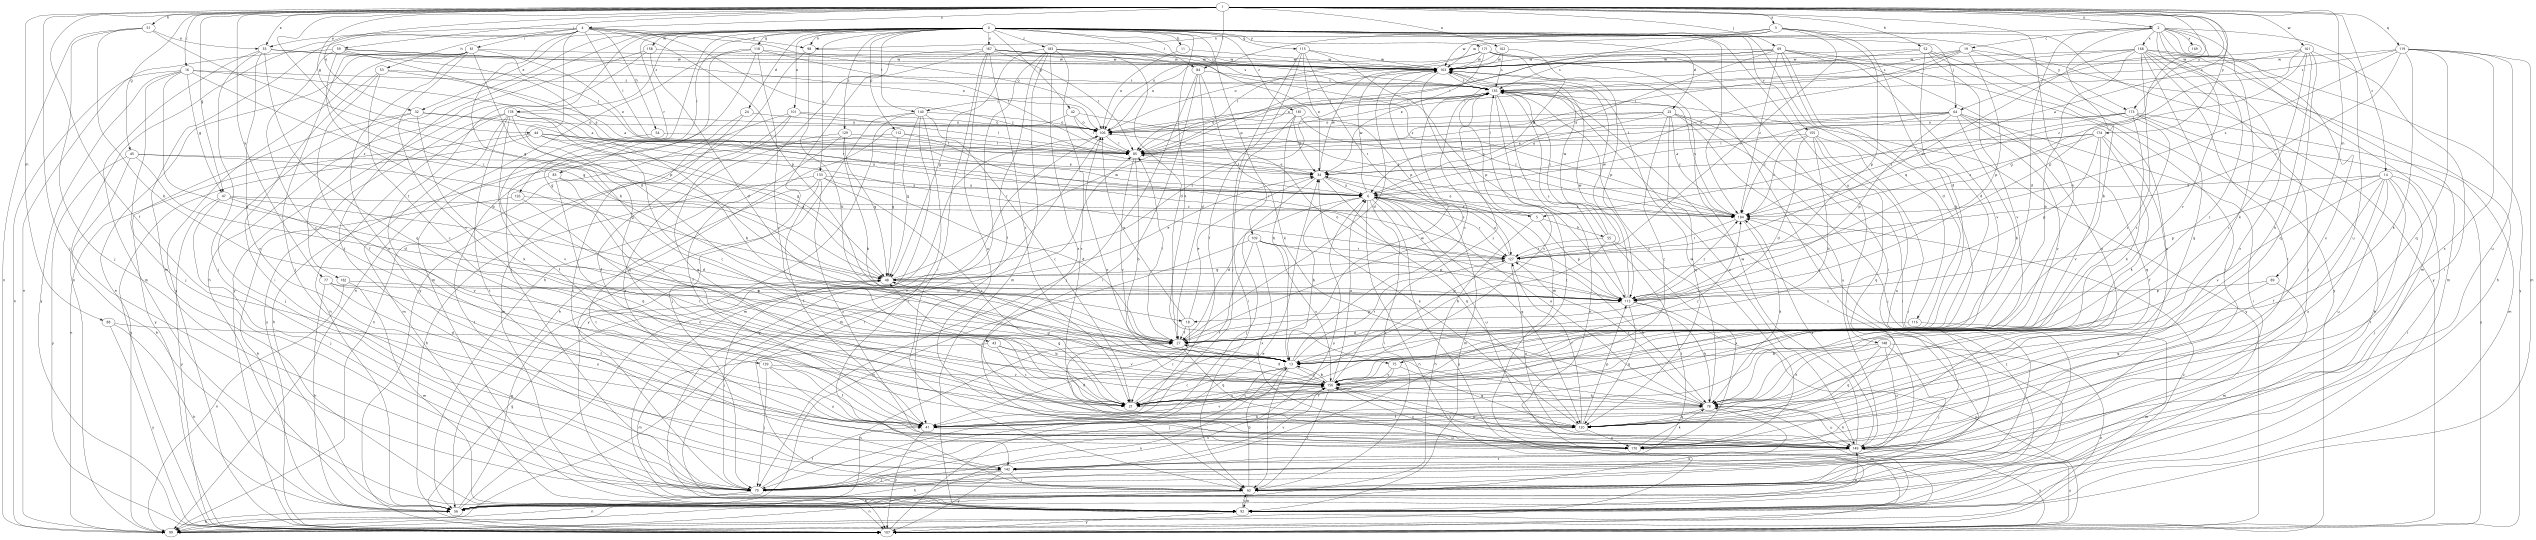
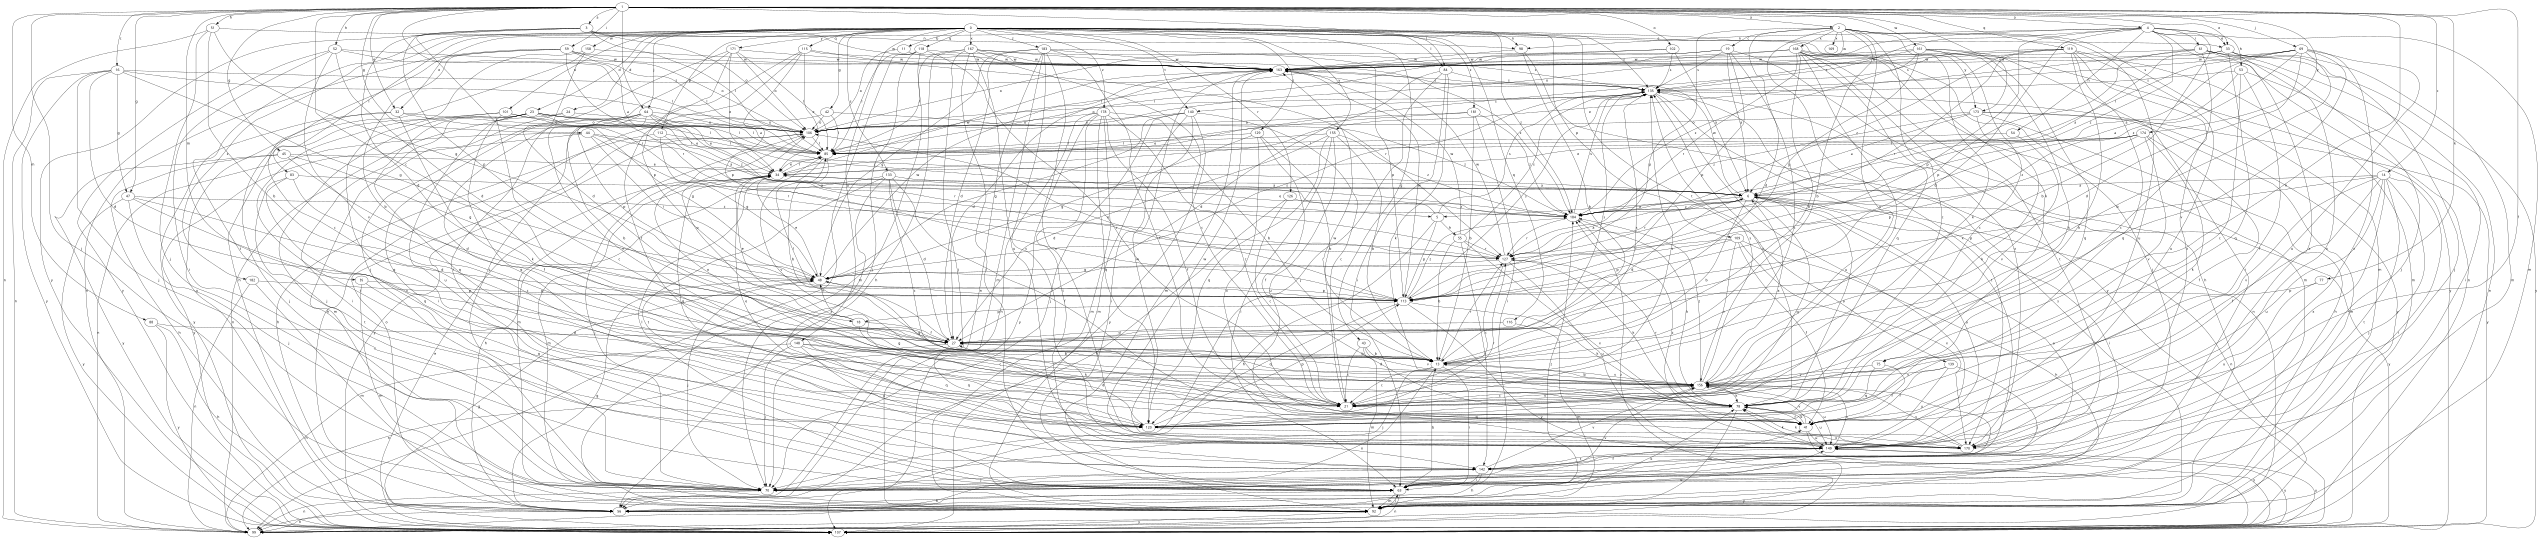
  strict digraph {
    fontname="Noto Sans"
    node [fontname="Noto Sans"]
    edge [fontname="Noto Sans"]
    0
    11
    23
    24
    32
    42
    43
    64
    75
    83
    84
    98
    101
    109
    112
    115
    116
    118
    126
    129
    133
    135
    139
    140
    142
    148
    155
    158
    167
    171
    173
    178
    181
    182
    183
    184
    163
    106
    70
    21
    149
    85
    34
    63
    120
    92
    99
    78
    n49 [label=107]
    48
    56
    13
    156
    113
    41
    6
    27
    170
    127
    1
    2
    3
    4
    5
    14
    16
    18
    33
    44
    45
    47
    51
    52
    59
    69
    77
    88
    89
    102
    119
    161
    174
    19
    168
    169
    53
    54
    61
    55
    0 -> 11 [label=b]
    0 -> 23 [label=d]
    0 -> 24 [label=d]
    0 -> 32 [label=e]
    0 -> 42 [label=g]
    0 -> 43 [label=g]
    0 -> 64 [label=j]
    0 -> 75 [label=k]
    0 -> 83 [label=l]
    0 -> 84 [label=l]
    0 -> 98 [label=n]
    0 -> 101 [label=o]
    0 -> 109 [label=p]
    0 -> 112 [label=p]
    0 -> 115 [label=q]
    0 -> 116 [label=q]
    0 -> 118 [label=q]
    0 -> 126 [label=r]
    0 -> 129 [label=s]
    0 -> 133 [label=s]
    0 -> 135 [label=s]
    0 -> 139 [label=t]
    0 -> 140 [label=t]
    0 -> 142 [label=t]
    0 -> 148 [label=u]
    0 -> 155 [label=v]
    0 -> 158 [label=w]
    0 -> 167 [label=x]
    0 -> 171 [label=y]
    0 -> 173 [label=y]
    0 -> 178 [label=z]
    0 -> 181 [label=z]
    0 -> 182 [label=z]
    0 -> 183 [label=z]
    0 -> 184 [label=z]
    11 -> 163 [label=w]
    11 -> 106 [label=o]
    23 -> 184 [label=z]
    23 -> 106 [label=o]
    23 -> 70 [label=j]
    23 -> 21 [label=c]
    23 -> 149 [label=u]
    23 -> 85 [label=l]
    23 -> 34 [label=e]
    23 -> 63 [label=i]
    23 -> 120 [label=q]
    24 -> 106 [label=o]
    24 -> 92 [label=m]
    24 -> 99 [label=n]
    32 -> 106 [label=o]
    32 -> 70 [label=j]
    32 -> 78 [label=k]
    32 -> n49 [label=y]
    32 -> 48 [label=g]
    42 -> 184 [label=z]
    42 -> 106 [label=o]
    42 -> 85 [label=l]
    42 -> 56 [label=h]
    43 -> 21 [label=c]
    43 -> 92 [label=m]
    43 -> 13 [label=b]
    43 -> 156 [label=v]
    64 -> 184 [label=z]
    64 -> 106 [label=o]
    64 -> 85 [label=l]
    64 -> 34 [label=e]
    64 -> 63 [label=i]
    64 -> 120 [label=q]
    64 -> 13 [label=b]
    64 -> 156 [label=v]
    64 -> 113 [label=p]
    75 -> 120 [label=q]
    75 -> 156 [label=v]
    75 -> 41 [label=f]
    83 -> 142 [label=t]
    83 -> 21 [label=c]
    83 -> 120 [label=q]
    83 -> 6 [label=a]
    84 -> 135 [label=s]
    84 -> 70 [label=j]
    84 -> 63 [label=i]
    84 -> 78 [label=k]
    84 -> 27 [label=d]
    98 -> 163 [label=w]
    98 -> n49 [label=y]
    98 -> 13 [label=b]
    101 -> 142 [label=t]
    101 -> 106 [label=o]
    101 -> 85 [label=l]
    101 -> 120 [label=q]
    101 -> 41 [label=f]
    109 -> 56 [label=h]
    109 -> 156 [label=v]
    109 -> 113 [label=p]
    109 -> 41 [label=f]
    109 -> 170 [label=x]
    109 -> 127 [label=r]
    112 -> 85 [label=l]
    112 -> 48 [label=g]
    112 -> 56 [label=h]
    112 -> 127 [label=r]
    115 -> 163 [label=w]
    115 -> 70 [label=j]
    115 -> 34 [label=e]
    115 -> 113 [label=p]
    115 -> 41 [label=f]
    115 -> 127 [label=r]
    116 -> 92 [label=m]
    116 -> 27 [label=d]
    118 -> 163 [label=w]
    118 -> 70 [label=j]
    118 -> 21 [label=c]
    118 -> 85 [label=l]
    118 -> 92 [label=m]
    118 -> 99 [label=n]
    126 -> 184 [label=z]
    126 -> 21 [label=c]
    126 -> 56 [label=h]
    129 -> 85 [label=l]
    129 -> 48 [label=g]
    129 -> 13 [label=b]
    129 -> 41 [label=f]
    129 -> 170 [label=x]
    133 -> 142 [label=t]
    133 -> 21 [label=c]
    133 -> 56 [label=h]
    133 -> 41 [label=f]
    133 -> 6 [label=a]
    133 -> 27 [label=d]
    133 -> 170 [label=x]
    135 -> 140 [label=s]
    135 -> 142 [label=t]
    135 -> 106 [label=o]
    135 -> 149 [label=u]
    135 -> 99 [label=n]
    135 -> n49 [label=y]
    139 -> 70 [label=j]
    139 -> 149 [label=u]
    139 -> 156 [label=v]
    139 -> 41 [label=f]
    140 -> 106 [label=o]
    140 -> 70 [label=j]
    140 -> 21 [label=c]
    140 -> 63 [label=i]
    140 -> 92 [label=m]
    140 -> n49 [label=y]
    140 -> 48 [label=g]
    142 -> 70 [label=j]
    142 -> 63 [label=i]
    142 -> n49 [label=y]
    142 -> 56 [label=h]
    142 -> 156 [label=v]
    148 -> 70 [label=j]
    148 -> 149 [label=u]
    148 -> 120 [label=q]
    148 -> 99 [label=n]
    148 -> 78 [label=k]
    148 -> 13 [label=b]
    155 -> 184 [label=z]
    155 -> 149 [label=u]
    155 -> 85 [label=l]
    155 -> 63 [label=i]
    155 -> 120 [label=q]
    155 -> 13 [label=b]
    155 -> 27 [label=d]
    158 -> 163 [label=w]
    158 -> n49 [label=y]
    158 -> 56 [label=h]
    158 -> 27 [label=d]
    167 -> 135 [label=s]
    167 -> 184 [label=z]
    167 -> 163 [label=w]
    167 -> 70 [label=j]
    167 -> 21 [label=c]
    167 -> 149 [label=u]
    167 -> 85 [label=l]
    167 -> 63 [label=i]
    167 -> 56 [label=h]
    171 -> 163 [label=w]
    171 -> 106 [label=o]
    171 -> 70 [label=j]
    171 -> 85 [label=l]
    171 -> 34 [label=e]
    171 -> 63 [label=i]
    171 -> 113 [label=p]
    173 -> 184 [label=z]
    173 -> 106 [label=o]
    173 -> 92 [label=m]
    173 -> 78 [label=k]
    173 -> n49 [label=y]
    173 -> 56 [label=h]
    173 -> 6 [label=a]
    178 -> 142 [label=t]
    178 -> 106 [label=o]
    178 -> 21 [label=c]
    178 -> 120 [label=q]
    178 -> 92 [label=m]
    178 -> n49 [label=y]
    178 -> 56 [label=h]
    178 -> 13 [label=b]
    178 -> 41 [label=f]
    181 -> 184 [label=z]
    181 -> 106 [label=o]
    181 -> 34 [label=e]
    181 -> 63 [label=i]
    181 -> 13 [label=b]
    182 -> 92 [label=m]
    182 -> 99 [label=n]
    182 -> 113 [label=p]
    183 -> 163 [label=w]
    183 -> 149 [label=s]
    183 -> 92 [label=m]
    183 -> 99 [label=n]
    183 -> 48 [label=g]
    183 -> 113 [label=p]
    183 -> 41 [label=f]
    183 -> 27 [label=d]
    183 -> 170 [label=x]
    184 -> 135 [label=s]
    184 -> 78 [label=k]
    184 -> 127 [label=r]
    163 -> 135 [label=s]
    163 -> 92 [label=m]
    163 -> 27 [label=d]
    106 -> 85 [label=l]
    106 -> 92 [label=m]
    106 -> n49 [label=y]
    70 -> 99 [label=n]
    70 -> 156 [label=v]
    70 -> 41 [label=f]
    70 -> 6 [label=a]
    21 -> 135 [label=s]
    21 -> 163 [label=w]
    21 -> 48 [label=g]
    21 -> 156 [label=v]
    149 -> 142 [label=t]
    149 -> 184 [label=z]
    149 -> 163 [label=w]
    149 -> 78 [label=k]
    149 -> n49 [label=y]
    149 -> 156 [label=v]
    85 -> 34 [label=e]
    85 -> 13 [label=b]
    85 -> 156 [label=v]
    34 -> 163 [label=w]
    34 -> 70 [label=j]
    34 -> 85 [label=l]
    34 -> 120 [label=q]
    34 -> 92 [label=m]
    34 -> 6 [label=a]
    63 -> 85 [label=l]
    63 -> 92 [label=m]
    63 -> 99 [label=n]
    63 -> 56 [label=h]
    63 -> 13 [label=b]
    120 -> 34 [label=e]
    120 -> 113 [label=p]
    120 -> 27 [label=d]
    120 -> 170 [label=x]
    120 -> 127 [label=r]
    92 -> 135 [label=s]
    92 -> 63 [label=i]
    92 -> n49 [label=y]
    99 -> 184 [label=z]
    78 -> 135 [label=s]
    78 -> 106 [label=o]
    78 -> 149 [label=u]
    78 -> 120 [label=q]
    78 -> 92 [label=m]
    78 -> 41 [label=f]
    78 -> 6 [label=a]
    78 -> 127 [label=r]
    n49 -> 149 [label=u]
    n49 -> 34 [label=e]
    n49 -> 48 [label=g]
    48 -> 135 [label=s]
    48 -> 163 [label=w]
    48 -> 70 [label=j]
    48 -> 34 [label=e]
    48 -> 113 [label=p]
    56 -> 184 [label=z]
    56 -> 106 [label=o]
    56 -> 149 [label=u]
    56 -> 99 [label=n]
    56 -> 78 [label=k]
    56 -> 48 [label=g]
    13 -> 135 [label=s]
    13 -> 70 [label=j]
    13 -> 21 [label=c]
    13 -> 63 [label=i]
    13 -> 99 [label=n]
    13 -> 156 [label=v]
    13 -> 127 [label=r]
    156 -> 135 [label=s]
    156 -> 184 [label=z]
    156 -> 21 [label=c]
    156 -> 149 [label=u]
    156 -> 63 [label=i]
    156 -> 78 [label=k]
    156 -> 48 [label=g]
    156 -> 13 [label=b]
    156 -> 6 [label=a]
    156 -> 27 [label=d]
    113 -> 135 [label=s]
    113 -> 184 [label=z]
    113 -> 163 [label=w]
    113 -> 106 [label=o]
    113 -> 120 [label=q]
    113 -> 78 [label=k]
    113 -> n49 [label=y]
    113 -> 18 [label=p]
    41 -> 149 [label=u]
    41 -> 78 [label=k]
    41 -> n49 [label=y]
    41 -> 156 [label=v]
    6 -> 184 [label=z]
    6 -> 163 [label=w]
    6 -> 149 [label=u]
    6 -> 63 [label=i]
    6 -> 120 [label=q]
    6 -> 99 [label=n]
    6 -> n49 [label=y]
    6 -> 13 [label=b]
    6 -> 27 [label=d]
    6 -> 127 [label=r]
    6 -> 5 [label=a]
    27 -> 135 [label=s]
    27 -> 85 [label=l]
    27 -> 120 [label=q]
    27 -> 99 [label=n]
    27 -> 13 [label=b]
    170 -> 163 [label=w]
    170 -> 78 [label=k]
    170 -> 156 [label=v]
    127 -> 163 [label=w]
    127 -> 21 [label=c]
    127 -> 149 [label=u]
    127 -> 78 [label=k]
    127 -> 48 [label=g]
    127 -> 6 [label=a]
    1 -> 32 [label=e]
    1 -> 64 [label=j]
    1 -> 75 [label=k]
    1 -> 84 [label=l]
    1 -> 173 [label=y]
    1 -> 70 [label=j]
    1 -> 41 [label=f]
    1 -> 2 [label=a]
    1 -> 3 [label=a]
    1 -> 4 [label=a]
    1 -> 5 [label=a]
    1 -> 14 [label=c]
    1 -> 16 [label=c]
    1 -> 18 [label=c]
    1 -> 33 [label=e]
    1 -> 44 [label=g]
    1 -> 45 [label=g]
    1 -> 47 [label=g]
    1 -> 51 [label=h]
    1 -> 52 [label=h]
    1 -> 59 [label=i]
    1 -> 69 [label=j]
    1 -> 77 [label=k]
    1 -> 88 [label=m]
    1 -> 89 [label=m]
    1 -> 102 [label=o]
    1 -> 119 [label=q]
    1 -> 161 [label=w]
    1 -> 174 [label=y]
    2 -> 163 [label=w]
    2 -> 21 [label=c]
    2 -> 149 [label=u]
    2 -> 92 [label=m]
    2 -> 78 [label=k]
    2 -> 13 [label=b]
    2 -> 156 [label=v]
    2 -> 113 [label=p]
    2 -> 27 [label=d]
    2 -> 170 [label=x]
    2 -> 19 [label=c]
    2 -> 168 [label=x]
    2 -> 169 [label=x]
    3 -> 98 [label=n]
    3 -> 163 [label=w]
    3 -> 106 [label=o]
    3 -> 85 [label=l]
    3 -> n49 [label=y]
    3 -> 113 [label=p]
    3 -> 27 [label=d]
    3 -> 127 [label=r]
    4 -> 98 [label=n]
    4 -> 184 [label=z]
    4 -> 106 [label=o]
    4 -> 85 [label=l]
    4 -> 92 [label=m]
    4 -> 99 [label=n]
    4 -> 13 [label=b]
    4 -> 113 [label=p]
    4 -> 27 [label=d]
    4 -> 33 [label=e]
    4 -> 53 [label=h]
    4 -> 54 [label=h]
    4 -> 61 [label=i]
    5 -> 135 [label=s]
    5 -> 34 [label=e]
    5 -> 56 [label=h]
    5 -> 113 [label=p]
    5 -> 55 [label=h]
    14 -> 142 [label=t]
    14 -> 70 [label=j]
    14 -> 149 [label=u]
    14 -> 63 [label=i]
    14 -> 156 [label=v]
    14 -> 113 [label=p]
    14 -> 41 [label=f]
    14 -> 6 [label=a]
    14 -> 170 [label=x]
    16 -> 135 [label=s]
    16 -> 70 [label=j]
    16 -> 99 [label=n]
    16 -> n49 [label=y]
    16 -> 48 [label=g]
    16 -> 6 [label=a]
    16 -> 27 [label=d]
    16 -> 47 [label=g]
    18 -> 106 [label=o]
    18 -> 21 [label=c]
    18 -> 34 [label=e]
    18 -> 27 [label=f]
    33 -> 163 [label=w]
    33 -> 70 [label=j]
    33 -> 120 [label=q]
    33 -> 92 [label=m]
    33 -> 6 [label=a]
    33 -> 170 [label=x]
    44 -> 85 [label=l]
    44 -> 99 [label=n]
    44 -> n49 [label=y]
    44 -> 48 [label=i]
    44 -> 6 [label=a]
    44 -> 127 [label=r]
    45 -> 34 [label=e]
    45 -> n49 [label=y]
    45 -> 48 [label=g]
    45 -> 56 [label=h]
    45 -> 27 [label=d]
    47 -> 184 [label=z]
    47 -> 70 [label=j]
    47 -> n49 [label=y]
    47 -> 156 [label=v]
    47 -> 27 [label=d]
    51 -> 70 [label=j]
    51 -> 99 [label=n]
    51 -> 48 [label=g]
    51 -> 13 [label=b]
    51 -> 33 [label=e]
    52 -> 163 [label=w]
    52 -> 85 [label=l]
    52 -> 63 [label=i]
    52 -> n49 [label=y]
    52 -> 156 [label=v]
    52 -> 27 [label=d]
    59 -> 163 [label=w]
    59 -> 106 [label=o]
    59 -> 21 [label=c]
    59 -> 85 [label=l]
    59 -> 99 [label=n]
    59 -> 13 [label=b]
    59 -> 127 [label=r]
    69 -> 135 [label=s]
    69 -> 184 [label=z]
    69 -> 163 [label=w]
    69 -> 149 [label=u]
    69 -> 85 [label=l]
    69 -> 13 [label=b]
    69 -> 156 [label=v]
    69 -> 6 [label=a]
    69 -> 27 [label=d]
    69 -> 170 [label=x]
    77 -> 149 [label=u]
-   77 -> 56 [label=h]
    77 -> 113 [label=p]
-   77 -> 41 [label=f]
    88 -> n49 [label=y]
    88 -> 56 [label=h]
    88 -> 27 [label=d]
    89 -> 120 [label=q]
    89 -> 92 [label=m]
    89 -> 113 [label=p]
    102 -> 135 [label=s]
    102 -> 163 [label=w]
    102 -> 106 [label=o]
    102 -> 6 [label=a]
    119 -> 135 [label=s]
    119 -> 184 [label=z]
    119 -> 163 [label=w]
    119 -> 149 [label=u]
    119 -> 120 [label=q]
    119 -> 92 [label=m]
    119 -> 78 [label=k]
    119 -> 170 [label=x]
    119 -> 127 [label=r]
    161 -> 135 [label=s]
    161 -> 184 [label=z]
    161 -> 163 [label=w]
    161 -> 21 [label=c]
    161 -> 63 [label=i]
    161 -> 120 [label=q]
    161 -> 78 [label=k]
    161 -> 48 [label=g]
    174 -> 184 [label=z]
    174 -> 85 [label=l]
    174 -> 34 [label=e]
    174 -> 78 [label=k]
    174 -> 156 [label=v]
    174 -> 113 [label=p]
    174 -> 41 [label=f]
    19 -> 135 [label=s]
    19 -> 163 [label=w]
    19 -> 21 [label=c]
    19 -> 85 [label=l]
    19 -> 56 [label=h]
    19 -> 113 [label=p]
    19 -> 6 [label=a]
    168 -> 142 [label=t]
    168 -> 163 [label=w]
    168 -> 70 [label=j]
    168 -> 21 [label=c]
    168 -> 85 [label=l]
    168 -> 120 [label=q]
    168 -> 92 [label=m]
    168 -> n49 [label=y]
    168 -> 13 [label=b]
    168 -> 170 [label=x]
    168 -> 127 [label=r]
    53 -> 135 [label=s]
    53 -> 21 [label=c]
    53 -> 63 [label=i]
    53 -> 41 [label=f]
    53 -> 6 [label=a]
    54 -> 85 [label=l]
    54 -> 156 [label=v]
    61 -> 163 [label=w]
    61 -> 70 [label=j]
    61 -> 21 [label=c]
    61 -> 34 [label=e]
    61 -> 99 [label=n]
    61 -> n49 [label=y]
    61 -> 113 [label=p]
    61 -> 170 [label=x]
    55 -> 135 [label=s]
    55 -> 142 [label=t]
    55 -> 163 [label=w]
    55 -> 13 [label=b]
    55 -> 170 [label=x]
    55 -> 127 [label=r]
  }
